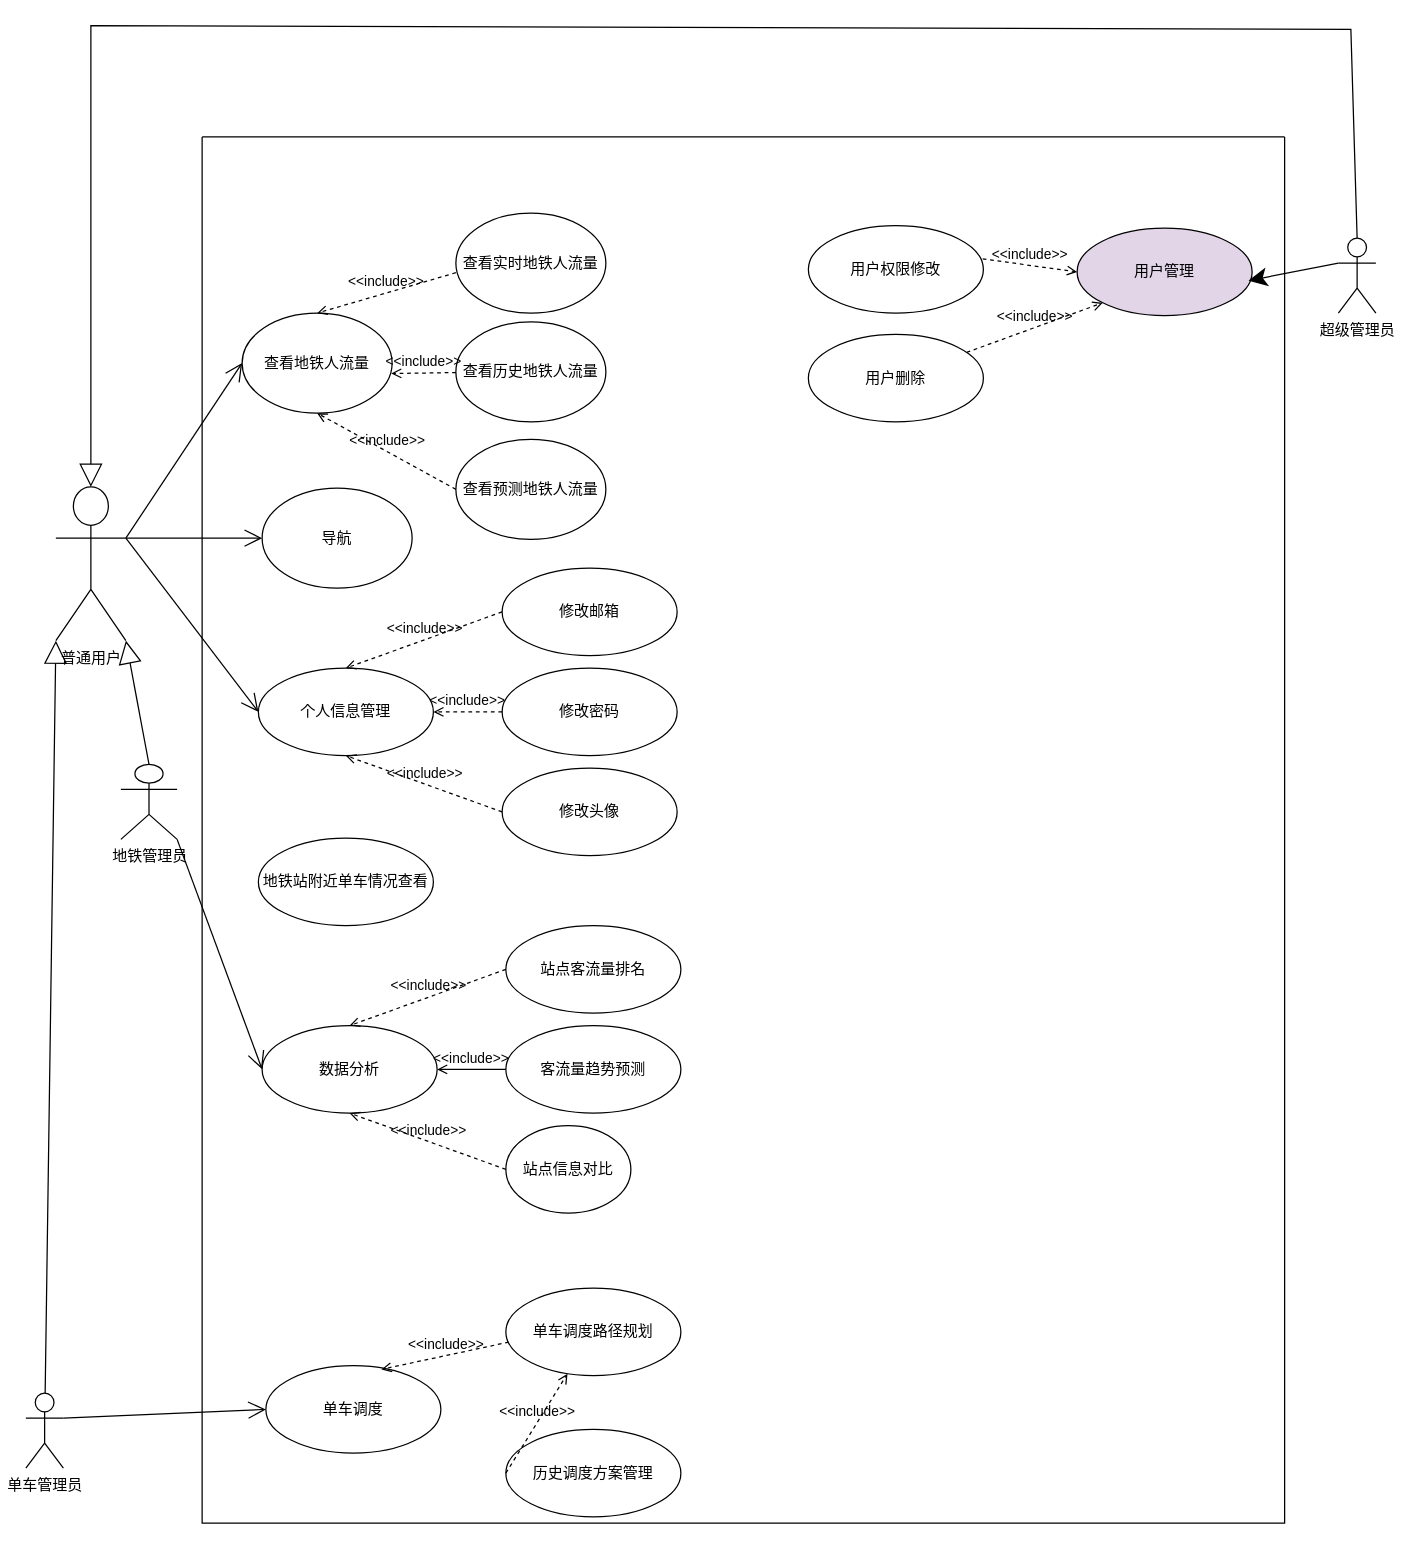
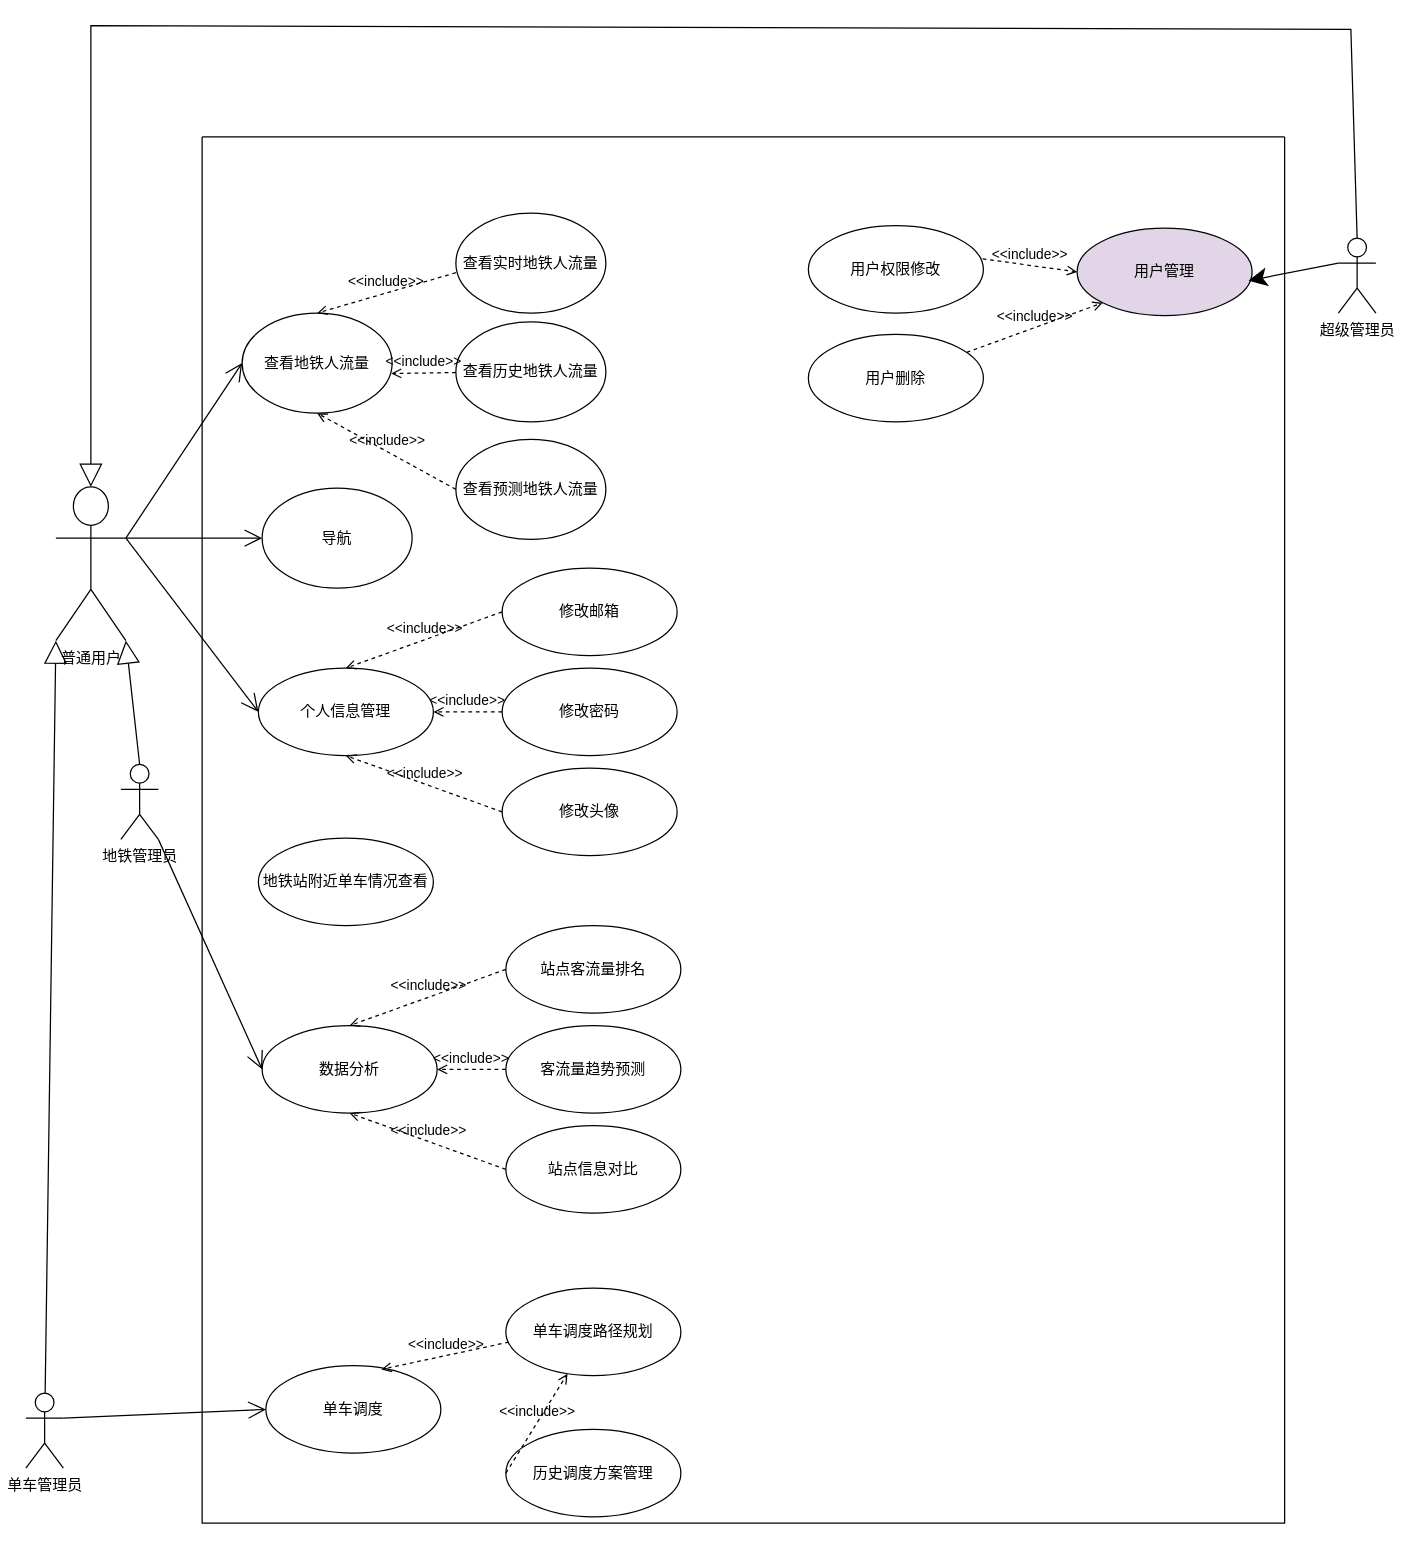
  <mxCell id="0" />
  <mxCell id="1" parent="0" />
  <mxCell id="2" value="单车管理员" style="shape=umlActor;verticalLabelPosition=bottom;verticalAlign=top;html=1;" vertex="1" parent="1"><mxGeometry x="20" y="1114" width="30" height="60" as="geometry" /></mxCell>
- <mxCell id="3" value="地铁管理员" style="shape=umlActor;verticalLabelPosition=bottom;verticalAlign=top;html=1;" vertex="1" parent="1"><mxGeometry x="96" y="611" width="45" height="60" as="geometry" /></mxCell>
+ <mxCell id="3" value="地铁管理员" style="shape=umlActor;verticalLabelPosition=bottom;verticalAlign=top;html=1;" vertex="1" parent="1"><mxGeometry x="96" y="611" width="30" height="60" as="geometry" /></mxCell>
  <mxCell id="4" value="普通用户" style="shape=umlActor;verticalLabelPosition=bottom;verticalAlign=top;html=1;" vertex="1" parent="1"><mxGeometry x="44" y="389" width="56" height="123" as="geometry" /></mxCell>
  <mxCell id="5" value="超级管理员" style="shape=umlActor;verticalLabelPosition=bottom;verticalAlign=top;html=1;" vertex="1" parent="1"><mxGeometry x="1070" y="190" width="30" height="60" as="geometry" /></mxCell>
  <mxCell id="6" value="" style="swimlane;startSize=0;" vertex="1" parent="1"><mxGeometry x="161" y="109" width="866" height="1109" as="geometry" /></mxCell>
  <mxCell id="7" value="查看实时地铁人流量" style="ellipse;whiteSpace=wrap;html=1;" vertex="1" parent="6"><mxGeometry x="203" y="61" width="120" height="80" as="geometry" /></mxCell>
  <mxCell id="8" value="查看地铁人流量" style="ellipse;whiteSpace=wrap;html=1;" vertex="1" parent="6"><mxGeometry x="32" y="141" width="120" height="80" as="geometry" /></mxCell>
  <mxCell id="9" value="查看历史地铁人流量" style="ellipse;whiteSpace=wrap;html=1;" vertex="1" parent="6"><mxGeometry x="203" y="148" width="120" height="80" as="geometry" /></mxCell>
  <mxCell id="10" value="查看预测地铁人流量" style="ellipse;whiteSpace=wrap;html=1;" vertex="1" parent="6"><mxGeometry x="203" y="242" width="120" height="80" as="geometry" /></mxCell>
  <mxCell id="11" value="&amp;lt;&amp;lt;include&amp;gt;&amp;gt;" style="html=1;verticalAlign=bottom;labelBackgroundColor=none;endArrow=open;endFill=0;dashed=1;rounded=0;entryX=0.5;entryY=0;entryDx=0;entryDy=0;exitX=0;exitY=0.596;exitDx=0;exitDy=0;exitPerimeter=0;" edge="1" parent="6" source="7" target="8"><mxGeometry width="160" relative="1" as="geometry"><mxPoint x="186" y="70.5" as="sourcePoint" /><mxPoint x="346" y="70.5" as="targetPoint" /></mxGeometry></mxCell>
  <mxCell id="12" value="&amp;lt;&amp;lt;include&amp;gt;&amp;gt;" style="html=1;verticalAlign=bottom;labelBackgroundColor=none;endArrow=open;endFill=0;dashed=1;rounded=0;entryX=0.994;entryY=0.604;entryDx=0;entryDy=0;entryPerimeter=0;" edge="1" parent="6" source="9" target="8"><mxGeometry width="160" relative="1" as="geometry"><mxPoint x="146" y="231" as="sourcePoint" /><mxPoint x="292" y="231" as="targetPoint" /></mxGeometry></mxCell>
  <mxCell id="13" value="&amp;lt;&amp;lt;include&amp;gt;&amp;gt;" style="html=1;verticalAlign=bottom;labelBackgroundColor=none;endArrow=open;endFill=0;dashed=1;rounded=0;entryX=0.5;entryY=1;entryDx=0;entryDy=0;exitX=0;exitY=0.5;exitDx=0;exitDy=0;" edge="1" parent="6" source="10" target="8"><mxGeometry width="160" relative="1" as="geometry"><mxPoint x="52" y="301" as="sourcePoint" /><mxPoint x="212" y="301" as="targetPoint" /></mxGeometry></mxCell>
  <mxCell id="14" value="个人信息管理" style="ellipse;whiteSpace=wrap;html=1;" vertex="1" parent="6"><mxGeometry x="45" y="425" width="140" height="70" as="geometry" /></mxCell>
  <mxCell id="15" value="修改邮箱" style="ellipse;whiteSpace=wrap;html=1;" vertex="1" parent="6"><mxGeometry x="240" y="345" width="140" height="70" as="geometry" /></mxCell>
  <mxCell id="16" value="&amp;lt;&amp;lt;include&amp;gt;&amp;gt;" style="html=1;verticalAlign=bottom;labelBackgroundColor=none;endArrow=open;endFill=0;dashed=1;rounded=0;entryX=0.5;entryY=0;entryDx=0;entryDy=0;exitX=0;exitY=0.5;exitDx=0;exitDy=0;" edge="1" parent="6" source="15" target="14"><mxGeometry width="160" relative="1" as="geometry"><mxPoint x="90" y="385" as="sourcePoint" /><mxPoint x="250" y="385" as="targetPoint" /></mxGeometry></mxCell>
  <mxCell id="17" value="修改头像" style="ellipse;whiteSpace=wrap;html=1;" vertex="1" parent="6"><mxGeometry x="240" y="505" width="140" height="70" as="geometry" /></mxCell>
  <mxCell id="18" value="&amp;lt;&amp;lt;include&amp;gt;&amp;gt;" style="html=1;verticalAlign=bottom;labelBackgroundColor=none;endArrow=open;endFill=0;dashed=1;rounded=0;entryX=0.5;entryY=1;entryDx=0;entryDy=0;exitX=0;exitY=0.5;exitDx=0;exitDy=0;" edge="1" parent="6" source="17" target="14"><mxGeometry width="160" relative="1" as="geometry"><mxPoint x="40" y="565" as="sourcePoint" /><mxPoint x="200" y="565" as="targetPoint" /></mxGeometry></mxCell>
  <mxCell id="19" value="修改密码" style="ellipse;whiteSpace=wrap;html=1;" vertex="1" parent="6"><mxGeometry x="240" y="425" width="140" height="70" as="geometry" /></mxCell>
  <mxCell id="20" value="&amp;lt;&amp;lt;include&amp;gt;&amp;gt;" style="html=1;verticalAlign=bottom;labelBackgroundColor=none;endArrow=open;endFill=0;dashed=1;rounded=0;entryX=1;entryY=0.5;entryDx=0;entryDy=0;exitX=0;exitY=0.5;exitDx=0;exitDy=0;" edge="1" parent="6" source="19" target="14"><mxGeometry width="160" relative="1" as="geometry"><mxPoint x="200" y="525" as="sourcePoint" /><mxPoint x="360" y="525" as="targetPoint" /></mxGeometry></mxCell>
  <mxCell id="21" value="导航" style="ellipse;whiteSpace=wrap;html=1;" vertex="1" parent="6"><mxGeometry x="48" y="281" width="120" height="80" as="geometry" /></mxCell>
  <mxCell id="22" value="数据分析" style="ellipse;whiteSpace=wrap;html=1;" vertex="1" parent="6"><mxGeometry x="48" y="711" width="140" height="70" as="geometry" /></mxCell>
  <mxCell id="23" value="站点客流量排名" style="ellipse;whiteSpace=wrap;html=1;" vertex="1" parent="6"><mxGeometry x="243" y="631" width="140" height="70" as="geometry" /></mxCell>
  <mxCell id="24" value="&amp;lt;&amp;lt;include&amp;gt;&amp;gt;" style="html=1;verticalAlign=bottom;labelBackgroundColor=none;endArrow=open;endFill=0;dashed=1;rounded=0;entryX=0.5;entryY=0;entryDx=0;entryDy=0;exitX=0;exitY=0.5;exitDx=0;exitDy=0;" edge="1" parent="6" source="23" target="22"><mxGeometry width="160" relative="1" as="geometry"><mxPoint x="93" y="671" as="sourcePoint" /><mxPoint x="253" y="671" as="targetPoint" /></mxGeometry></mxCell>
- <mxCell id="25" value="站点信息对比" style="ellipse;whiteSpace=wrap;html=1;" vertex="1" parent="6"><mxGeometry x="243" y="791" width="100" height="70" as="geometry" /></mxCell>
+ <mxCell id="25" value="站点信息对比" style="ellipse;whiteSpace=wrap;html=1;" vertex="1" parent="6"><mxGeometry x="243" y="791" width="140" height="70" as="geometry" /></mxCell>
  <mxCell id="26" value="&amp;lt;&amp;lt;include&amp;gt;&amp;gt;" style="html=1;verticalAlign=bottom;labelBackgroundColor=none;endArrow=open;endFill=0;dashed=1;rounded=0;entryX=0.5;entryY=1;entryDx=0;entryDy=0;exitX=0;exitY=0.5;exitDx=0;exitDy=0;" edge="1" parent="6" source="25" target="22"><mxGeometry width="160" relative="1" as="geometry"><mxPoint x="43" y="851" as="sourcePoint" /><mxPoint x="203" y="851" as="targetPoint" /></mxGeometry></mxCell>
  <mxCell id="27" value="客流量趋势预测" style="ellipse;whiteSpace=wrap;html=1;" vertex="1" parent="6"><mxGeometry x="243" y="711" width="140" height="70" as="geometry" /></mxCell>
- <mxCell id="28" value="&amp;lt;&amp;lt;include&amp;gt;&amp;gt;" style="html=1;verticalAlign=bottom;labelBackgroundColor=none;endArrow=open;endFill=0;dashed=0;rounded=0;entryX=1;entryY=0.5;entryDx=0;entryDy=0;exitX=0;exitY=0.5;exitDx=0;exitDy=0;" edge="1" parent="6" source="27" target="22"><mxGeometry width="160" relative="1" as="geometry"><mxPoint x="203" y="811" as="sourcePoint" /><mxPoint x="363" y="811" as="targetPoint" /></mxGeometry></mxCell>
+ <mxCell id="28" value="&amp;lt;&amp;lt;include&amp;gt;&amp;gt;" style="html=1;verticalAlign=bottom;labelBackgroundColor=none;endArrow=open;endFill=0;dashed=1;rounded=0;entryX=1;entryY=0.5;entryDx=0;entryDy=0;exitX=0;exitY=0.5;exitDx=0;exitDy=0;" edge="1" parent="6" source="27" target="22"><mxGeometry width="160" relative="1" as="geometry"><mxPoint x="203" y="811" as="sourcePoint" /><mxPoint x="363" y="811" as="targetPoint" /></mxGeometry></mxCell>
  <mxCell id="29" value="地铁站附近单车情况查看" style="ellipse;whiteSpace=wrap;html=1;" vertex="1" parent="6"><mxGeometry x="45" y="561" width="140" height="70" as="geometry" /></mxCell>
  <mxCell id="30" value="单车调度" style="ellipse;whiteSpace=wrap;html=1;" vertex="1" parent="6"><mxGeometry x="51" y="983" width="140" height="70" as="geometry" /></mxCell>
  <mxCell id="31" value="单车调度路径规划" style="ellipse;whiteSpace=wrap;html=1;" vertex="1" parent="6"><mxGeometry x="243" y="921" width="140" height="70" as="geometry" /></mxCell>
  <mxCell id="32" value="历史调度方案管理" style="ellipse;whiteSpace=wrap;html=1;" vertex="1" parent="6"><mxGeometry x="243" y="1034" width="140" height="70" as="geometry" /></mxCell>
  <mxCell id="33" value="用户管理" style="ellipse;whiteSpace=wrap;html=1;fillColor=#e1d5e7;" vertex="1" parent="6"><mxGeometry x="700" y="73" width="140" height="70" as="geometry" /></mxCell>
  <mxCell id="34" value="用户权限修改" style="ellipse;whiteSpace=wrap;html=1;" vertex="1" parent="6"><mxGeometry x="485" y="71" width="140" height="70" as="geometry" /></mxCell>
  <mxCell id="35" value="用户删除" style="ellipse;whiteSpace=wrap;html=1;" vertex="1" parent="6"><mxGeometry x="485" y="158" width="140" height="70" as="geometry" /></mxCell>
  <mxCell id="36" value="&amp;lt;&amp;lt;include&amp;gt;&amp;gt;" style="html=1;verticalAlign=bottom;labelBackgroundColor=none;endArrow=open;endFill=0;dashed=1;rounded=0;exitX=0.017;exitY=0.617;exitDx=0;exitDy=0;exitPerimeter=0;entryX=0.66;entryY=0.043;entryDx=0;entryDy=0;entryPerimeter=0;" edge="1" parent="6" source="31" target="30"><mxGeometry width="160" relative="1" as="geometry"><mxPoint x="216" y="1013" as="sourcePoint" /><mxPoint x="376" y="1013" as="targetPoint" /></mxGeometry></mxCell>
  <mxCell id="37" value="&amp;lt;&amp;lt;include&amp;gt;&amp;gt;" style="html=1;verticalAlign=bottom;labelBackgroundColor=none;endArrow=open;endFill=0;dashed=1;rounded=0;exitX=0;exitY=0.5;exitDx=0;exitDy=0;" edge="1" parent="6" source="32" target="31"><mxGeometry width="160" relative="1" as="geometry"><mxPoint x="117" y="1118" as="sourcePoint" /><mxPoint x="277" y="1118" as="targetPoint" /></mxGeometry></mxCell>
  <mxCell id="38" value="&amp;lt;&amp;lt;include&amp;gt;&amp;gt;" style="html=1;verticalAlign=bottom;labelBackgroundColor=none;endArrow=open;endFill=0;dashed=1;rounded=0;exitX=0.996;exitY=0.38;exitDx=0;exitDy=0;exitPerimeter=0;entryX=0;entryY=0.5;entryDx=0;entryDy=0;" edge="1" parent="6" source="34" target="33"><mxGeometry width="160" relative="1" as="geometry"><mxPoint x="660" y="108" as="sourcePoint" /><mxPoint x="708.58" y="146.19" as="targetPoint" /></mxGeometry></mxCell>
  <mxCell id="39" value="&amp;lt;&amp;lt;include&amp;gt;&amp;gt;" style="html=1;verticalAlign=bottom;labelBackgroundColor=none;endArrow=open;endFill=0;dashed=1;rounded=0;entryX=0;entryY=1;entryDx=0;entryDy=0;" edge="1" parent="6" source="35" target="33"><mxGeometry width="160" relative="1" as="geometry"><mxPoint x="250" y="153" as="sourcePoint" /><mxPoint x="717.54" y="183.5" as="targetPoint" /></mxGeometry></mxCell>
  <mxCell id="40" value="" style="endArrow=block;endSize=16;endFill=0;html=1;rounded=0;entryX=1;entryY=1;entryDx=0;entryDy=0;entryPerimeter=0;exitX=0.5;exitY=0;exitDx=0;exitDy=0;exitPerimeter=0;" edge="1" parent="1" source="3" target="4"><mxGeometry width="160" relative="1" as="geometry"><mxPoint x="-10" y="539" as="sourcePoint" /><mxPoint x="150" y="539" as="targetPoint" /></mxGeometry></mxCell>
  <mxCell id="41" value="" style="endArrow=block;endSize=16;endFill=0;html=1;rounded=0;entryX=0;entryY=1;entryDx=0;entryDy=0;entryPerimeter=0;" edge="1" parent="1" source="2" target="4"><mxGeometry width="160" relative="1" as="geometry"><mxPoint x="125" y="389" as="sourcePoint" /><mxPoint x="125" y="389" as="targetPoint" /></mxGeometry></mxCell>
  <mxCell id="42" value="" style="endArrow=open;endFill=1;endSize=12;html=1;rounded=0;exitX=1;exitY=0.333;exitDx=0;exitDy=0;exitPerimeter=0;entryX=0;entryY=0.5;entryDx=0;entryDy=0;" edge="1" parent="1" source="4" target="8"><mxGeometry width="160" relative="1" as="geometry"><mxPoint x="110" y="389" as="sourcePoint" /><mxPoint x="270" y="389" as="targetPoint" /><Array as="points" /></mxGeometry></mxCell>
  <mxCell id="43" value="" style="endArrow=open;endFill=1;endSize=12;html=1;rounded=0;exitX=1;exitY=0.333;exitDx=0;exitDy=0;exitPerimeter=0;entryX=0;entryY=0.5;entryDx=0;entryDy=0;" edge="1" parent="1" source="4" target="14"><mxGeometry width="160" relative="1" as="geometry"><mxPoint x="120" y="459" as="sourcePoint" /><mxPoint x="280" y="459" as="targetPoint" /></mxGeometry></mxCell>
  <mxCell id="44" value="" style="endArrow=open;endFill=1;endSize=12;html=1;rounded=0;exitX=1;exitY=0.333;exitDx=0;exitDy=0;exitPerimeter=0;entryX=0;entryY=0.5;entryDx=0;entryDy=0;" edge="1" parent="1" source="4" target="21"><mxGeometry width="160" relative="1" as="geometry"><mxPoint x="118" y="439" as="sourcePoint" /><mxPoint x="278" y="439" as="targetPoint" /></mxGeometry></mxCell>
  <mxCell id="45" value="" style="endArrow=open;endFill=1;endSize=12;html=1;rounded=0;exitX=1;exitY=1;exitDx=0;exitDy=0;exitPerimeter=0;entryX=0;entryY=0.5;entryDx=0;entryDy=0;" edge="1" parent="1" source="3" target="22"><mxGeometry width="160" relative="1" as="geometry"><mxPoint x="120" y="800" as="sourcePoint" /><mxPoint x="280" y="800" as="targetPoint" /></mxGeometry></mxCell>
  <mxCell id="46" value="" style="endArrow=open;endFill=1;endSize=12;html=1;rounded=0;exitX=1;exitY=0.333;exitDx=0;exitDy=0;exitPerimeter=0;entryX=0;entryY=0.5;entryDx=0;entryDy=0;" edge="1" parent="1" source="2" target="30"><mxGeometry width="160" relative="1" as="geometry"><mxPoint x="70" y="1142" as="sourcePoint" /><mxPoint x="230" y="1142" as="targetPoint" /></mxGeometry></mxCell>
  <mxCell id="47" value="" style="endArrow=classic;endFill=1;endSize=12;html=1;rounded=0;entryX=0.98;entryY=0.6;entryDx=0;entryDy=0;entryPerimeter=0;exitX=0;exitY=0.333;exitDx=0;exitDy=0;exitPerimeter=0;" edge="1" parent="1" source="5" target="33"><mxGeometry width="160" relative="1" as="geometry"><mxPoint x="802" y="396" as="sourcePoint" /><mxPoint x="962" y="396" as="targetPoint" /></mxGeometry></mxCell>
  <mxCell id="48" value="" style="endArrow=block;endSize=16;endFill=0;html=1;rounded=0;entryX=0.5;entryY=0;entryDx=0;entryDy=0;entryPerimeter=0;exitX=0.5;exitY=0;exitDx=0;exitDy=0;exitPerimeter=0;" edge="1" parent="1" source="5" target="4"><mxGeometry width="160" relative="1" as="geometry"><mxPoint x="1057" y="102" as="sourcePoint" /><mxPoint x="1046" y="3" as="targetPoint" /><Array as="points"><mxPoint x="1080" y="23" /><mxPoint x="72" y="20" /></Array></mxGeometry></mxCell>
